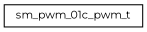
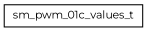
  digraph {
    rankdir=LR
    fontname=Montserrat
-   n1 [color=black fillcolor=white fontname=Montserrat fontsize=10 height=0.2 label=sm_pwm_01c_pwm_t shape=record style=filled width=0.4]
+   n1 [color=black fillcolor=white fontname=Montserrat fontsize=10 height=0.2 label=sm_pwm_01c_values_t shape=record style=filled width=0.4]
  }
